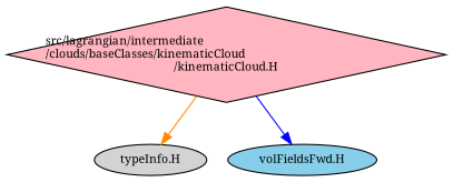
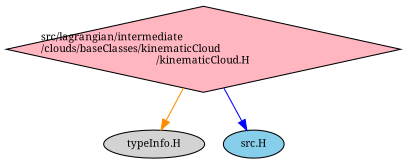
  digraph {
    fontname="Noto Serif"
    node [color=black fontname="Noto Serif" fontsize=10 shape=ellipse style=filled]
    edge [fontname="Noto Serif" fontsize=10 labelfontname=FreeSans labelfontsize=10 style=solid]
    n1 [fillcolor=lightpink fontcolor=black height=0.2 label="src/lagrangian/intermediate\l/clouds/baseClasses/kinematicCloud\l/kinematicCloud.H" shape=diamond width=0.4]
    n2 [height=0.2 label="typeInfo.H" width=0.4 fillcolor=lightgrey]
-   n3 [height=0.2 label="volFieldsFwd.H" width=0.4 fillcolor=skyblue]
+   n3 [height=0.2 label="src.H" width=0.4 fillcolor=skyblue]
    n1 -> n2 [color=darkorange]
    n1 -> n3 [color=blue]
  }
